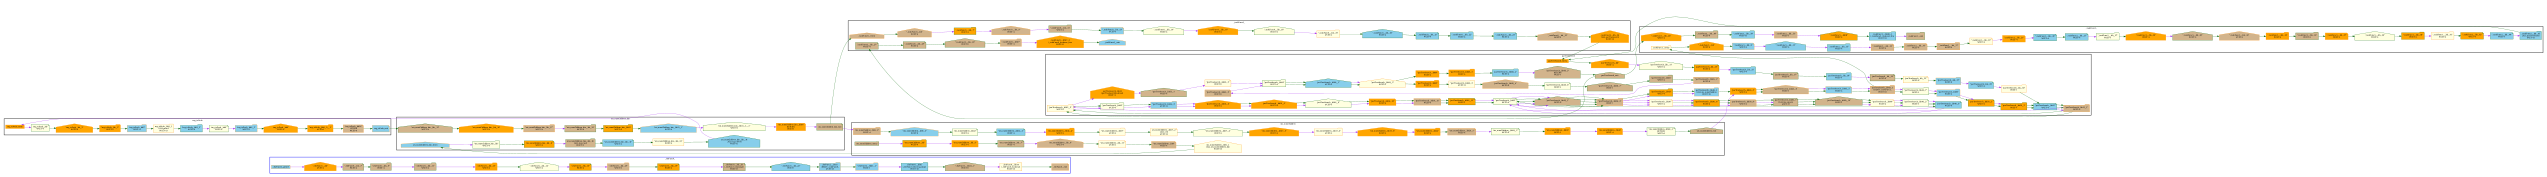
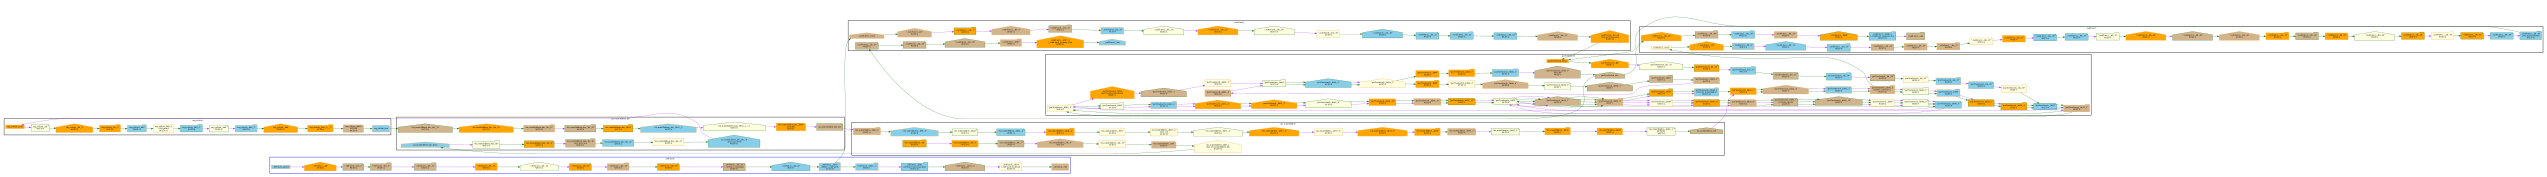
  digraph {
    fontname="Noto Serif"
    fontsize=10
    rankdir=LR
    node [color=darkorange fillcolor=tan fontname="Noto Serif" fontsize=10 shape=note style=filled]
    edge [color=darkgreen fontname="Noto Serif"]
    n1 [color=darkgreen fillcolor=orange label="\"_thrFunc0___bb__19\"\nWCET=4" width=0.01]
    n2 [fillcolor=orange label="\"_thrFunc0___bb__13\"\nWCET=4" shape=folder width=0.01]
    n3 [color=darkgreen fillcolor=orange label="\"_thrFunc0___bb__16\"\nWCET=4" width=0.01]
    n4 [color=darkgreen fillcolor=lightyellow label="\"_thrFunc0___bb__14\"\nWCET=4" shape=house width=0.01]
    n5 [fillcolor=skyblue label="\"_thrFunc0___bb11__1\"\nWCET=0" shape=folder width=0.01]
    n6 [color=darkgreen label="\"_thrFunc0___bb13__1\"\nWCET=0" shape=house width=0.01]
    n7 [label=_thrFunc0__exit width=0.01]
    n8 [color=darkgreen fillcolor=skyblue label="_thrFunc0___bb13\n(_thrFunc0_)leaving_single\nWCET=13" shape=folder width=0.01]
    n9 [color=darkgreen label="\"_thrFunc0___bb__9\"\nWCET=4" shape=folder width=0.01]
    n10 [fillcolor=skyblue label="_thrFunc2___bb11\nCREATE _taskFunc0_\nWCET=13" shape=folder width=0.01]
    n11 [label="\"_thrFunc0___bb__18\"\nWCET=6" shape=folder width=0.01]
    n12 [color=darkgreen label="\"_thrFunc0___bb__7\"\nWCET=4" width=0.01]
    n13 [fillcolor=orange label="\"_thrFunc0___bb\"\nWCET=4" shape=house width=0.01]
    n14 [color=darkgreen label="\"_thrFunc0___bb__11\"\nWCET=4" shape=folder width=0.01]
    n15 [fillcolor=skyblue height=0.01 label=_thrFunc0__printf width=0.01]
    n16 [color=darkgreen fillcolor=skyblue label="\"_thrFunc0___bb__22\"\nWCET=5" shape=house width=0.01]
    n17 [color=darkgreen label="_thrFunc0___bb__20\n(_thrFunc0_)mysingle\nWCET=13" width=0.01]
    n18 [fillcolor=lightyellow label="_thrFunc0___bb14\n(_thrFunc0_)taskwait\nWCET=13" shape=folder width=0.01]
    n19 [color=darkgreen fillcolor=skyblue label="\"_taskFunc0___bb__22\"\nWCET=4" shape=folder width=0.01]
    n20 [color=darkgreen fillcolor=skyblue label="\"_taskFunc0___bb__23\"\nWCET=4" width=0.01]
    n21 [fillcolor=lightyellow label="\"_taskFunc0___bb__19\"\nWCET=4" shape=folder width=0.01]
    n22 [color=darkgreen label="\"_taskFunc0___bb__11\"\nWCET=4" shape=folder width=0.01]
    n23 [color=darkgreen fillcolor=skyblue label="\"_taskFunc0___bb__21\"\nWCET=4" width=0.01]
    n24 [color=darkgreen label="\"_taskFunc0___bb__27\"\nWCET=4" width=0.01]
    n25 [color=darkgreen label="\"_taskFunc0___bb__28\"\nWCET=4" width=0.01]
    n26 [label="\"_taskFunc0___bb__25\"\nWCET=6" shape=house width=0.01]
    n27 [color=darkgreen fillcolor=orange label="\"_taskFunc0___bb__7\"\nWCET=4" shape=folder width=0.01]
    n28 [fillcolor=orange label="\"_taskFunc0___bb__16\"\nWCET=4" shape=house width=0.01]
    n29 [color=darkgreen fillcolor=lightyellow label="\"_taskFunc0___bb__18\"\nWCET=6" shape=house width=0.01]
    n30 [color=darkgreen label="\"_taskFunc0___bb__29\"\nWCET=0" shape=house width=0.01]
    n31 [fillcolor=orange label="_taskFunc0___bb17__2\n(_taskFunc0_)taskenv_free\nWCET=13" shape=house width=0.01]
    n32 [color=darkgreen fillcolor=skyblue label="\"_taskFunc0___bb__20\"\nWCET=4" shape=house width=0.01]
    n33 [label="\"_taskFunc0___bb17\"\nWCET=4" shape=folder width=0.01]
    n34 [color=darkgreen fillcolor=lightyellow label="\"_taskFunc0___bb__14\"\nWCET=4" shape=house width=0.01]
    n35 [label="\"_taskFunc0___bb__9\"\nWCET=4" shape=house width=0.01]
    n36 [fillcolor=orange label="_taskFunc0___bb__26\nCALL parTreeSearch\nWCET=13" shape=house width=0.01]
    n37 [fillcolor=skyblue label="\"_taskFunc0___bb__13\"\nWCET=4" width=0.01]
    n38 [label="\"_taskFunc0___bb\"\nWCET=4" shape=house width=0.01]
    n39 [fillcolor=skyblue label=_taskFunc0__exit shape=house width=0.01]
    n40 [height=0.01 label=_taskFunc0__entry shape=house width=0.01]
    n41 [label="\"parTreeSearch__bb65__3\"\nWCET=0" width=0.01]
    n42 [label="parTreeSearch__bb43__6\nCREATE _taskFunc1_\nWCET=13" shape=folder width=0.01]
    n43 [fillcolor=orange label="\"parTreeSearch__bb16__6\"\nWCET=4" shape=house width=0.01]
    n44 [color=darkgreen label="\"parTreeSearch__bb30__10\"\nWCET=0" shape=house width=0.01]
    n45 [fillcolor=lightyellow label="\"parTreeSearch__bb53__2\"\nWCET=0" width=0.01]
    n46 [color=darkgreen fillcolor=orange label="\"parTreeSearch__bb__13\"\nWCET=4" width=0.01]
    n47 [fillcolor=skyblue label="\"parTreeSearch__bb__27\"\nWCET=8" shape=folder width=0.01]
    n48 [color=darkgreen fillcolor=skyblue label="\"parTreeSearch__bb40__3\"\nWCET=0" width=0.01]
    n49 [color=darkgreen label="\"parTreeSearch__bb58__7\"\nWCET=0" shape=house width=0.01]
    n50 [color=darkgreen label="parTreeSearch__bb30__9\nCALL rng_spawn\nWCET=17" width=0.01]
    n51 [fillcolor=orange height=0.01 label=parTreeSearch_entry width=0.01]
    n52 [color=darkgreen label="\"parTreeSearch__bb__24\"\nWCET=4" width=0.01]
    n53 [fillcolor=lightyellow label="\"parTreeSearch__bb30\"\nWCET=4" width=0.01]
    n54 [label="\"parTreeSearch__bb65__2\"\nWCET=6" width=0.01]
    n55 [label="\"parTreeSearch__bb43__4\"\nWCET=6" shape=house width=0.01]
    n56 [color=darkgreen fillcolor=lightyellow label="\"parTreeSearch__bb__11\"\nWCET=4" shape=house width=0.01]
    n57 [color=darkgreen fillcolor=lightyellow label="\"parTreeSearch__bb43__7\"\nWCET=0" shape=folder width=0.01]
    n58 [color=darkgreen fillcolor=orange label="\"parTreeSearch__bb30__4\"\nWCET=4" width=0.01]
    n59 [color=darkgreen fillcolor=skyblue label="\"parTreeSearch__bb__15\"\nWCET=4" shape=folder width=0.01]
    n60 [color=darkgreen fillcolor=orange label="\"parTreeSearch__bb50__3\"\nWCET=0" shape=folder width=0.01]
    n61 [color=darkgreen label="\"parTreeSearch__bb65\"\nWCET=4" shape=folder width=0.01]
    n62 [color=darkgreen fillcolor=skyblue label="\"parTreeSearch__bb__18\"\nWCET=8" shape=folder width=0.01]
    n63 [fillcolor=orange label="parTreeSearch__bb53\n(parTreeSearch)taskwait\nWCET=13" shape=house width=0.01]
    n64 [label="\"parTreeSearch__bb58__4\"\nWCET=4" shape=house width=0.01]
    n65 [color=darkgreen fillcolor=lightyellow label="\"parTreeSearch__bb16\"\nWCET=4" shape=folder width=0.01]
    n66 [color=darkgreen fillcolor=skyblue label="\"parTreeSearch__bb54__1\"\nWCET=4" shape=house width=0.01]
    n67 [color=darkgreen fillcolor=lightyellow label="\"parTreeSearch__bb26\"\nWCET=4" width=0.01]
    n68 [fillcolor=orange label="\"parTreeSearch__bb\"\nWCET=4" shape=house width=0.01]
    n69 [fillcolor=lightyellow label="\"parTreeSearch__bb58__3\"\nWCET=11" shape=folder width=0.01]
    n70 [color=darkgreen label=parTreeSearch_exit shape=house width=0.01]
    n71 [color=darkgreen fillcolor=skyblue label="\"parTreeSearch__bb12\"\nWCET=4" width=0.01]
    n72 [fillcolor=skyblue label="\"parTreeSearch__bb16__3\"\nWCET=11" shape=folder width=0.01]
    n73 [color=darkgreen label="\"parTreeSearch__bb26__1\"\nWCET=4" shape=house width=0.01]
    n74 [color=darkgreen fillcolor=orange label="\"parTreeSearch__bb43\"\nWCET=4" shape=folder width=0.01]
    n75 [color=darkgreen fillcolor=lightyellow label="\"parTreeSearch__bb40__2\"\nWCET=6" width=0.01]
    n76 [fillcolor=orange label="\"parTreeSearch__bb68\"\nWCET=4" width=0.01]
    n77 [color=darkgreen fillcolor=orange label="\"parTreeSearch__bb50__2\"\nWCET=6" width=0.01]
    n78 [fillcolor=orange label="\"parTreeSearch__bb43__2\"\nWCET=4" width=0.01]
    n79 [color=darkgreen fillcolor=orange label="\"parTreeSearch__bb16__12\"\nWCET=0" width=0.01]
    n80 [label="\"parTreeSearch__bb12__1\"\nWCET=4" shape=folder width=0.01]
    n81 [label="\"parTreeSearch__bb26__3\"\nWCET=5" shape=folder width=0.01]
    n82 [fillcolor=lightyellow label="\"parTreeSearch__bb12__3\"\nWCET=5" shape=folder width=0.01]
    n83 [label="\"parTreeSearch__bb16__11\"\nWCET=4" width=0.01]
    n84 [color=darkgreen label="\"parTreeSearch__bb53__1\"\nWCET=4" shape=house width=0.01]
    n85 [fillcolor=orange label="\"parTreeSearch__bb16__4\"\nWCET=4" shape=house width=0.01]
    n86 [color=darkgreen fillcolor=skyblue label="\"parTreeSearch__bb68__2\"\nWCET=4" shape=folder width=0.01]
    n87 [fillcolor=skyblue label="parTreeSearch__bb43__1\nCALL uts_numChildren\nWCET=13" shape=folder width=0.01]
    n88 [color=darkgreen fillcolor=skyblue label="\"parTreeSearch__bb__29\"\nWCET=4" width=0.01]
    n89 [fillcolor=lightyellow label="\"parTreeSearch__bb__25\"\nWCET=4" width=0.01]
    n90 [fillcolor=skyblue label="\"parTreeSearch__bb43__5\"\nWCET=4" width=0.01]
    n91 [fillcolor=lightyellow label="\"parTreeSearch__bb__30\"\nWCET=0" shape=folder width=0.01]
    n92 [fillcolor=orange label="\"parTreeSearch__bb68__1\"\nWCET=4" shape=folder width=0.01]
    n93 [fillcolor=orange label="\"parTreeSearch__bb16__10\"\nWCET=6" width=0.01]
    n94 [fillcolor=skyblue label="\"parTreeSearch__bb50\"\nWCET=4" shape=folder width=0.01]
    n95 [color=darkgreen fillcolor=lightyellow label="\"parTreeSearch__bb58__6\"\nWCET=6" width=0.01]
    n96 [label="\"parTreeSearch__bb30__8\"\nWCET=4" width=0.01]
    n97 [fillcolor=lightyellow label="\"parTreeSearch__bb40\"\nWCET=4" width=0.01]
    n98 [color=darkgreen fillcolor=lightyellow label="\"parTreeSearch__bb54\"\nWCET=4" shape=folder width=0.01]
    n99 [fillcolor=orange label="\"parTreeSearch__bb58\"\nWCET=4" shape=folder width=0.01]
    n100 [color=darkgreen label="\"parTreeSearch__bb68__3\"\nRETURN\nWCET=0" shape=house width=0.01]
    n101 [fillcolor=lightyellow label="\"parTreeSearch__bb54__3\"\nWCET=5" shape=house width=0.01]
    n102 [color=darkgreen fillcolor=lightyellow label="\"parTreeSearch__bb16__8\"\nWCET=4" shape=house width=0.01]
    n103 [color=darkgreen label="\"parTreeSearch__bb__17\"\nWCET=4" width=0.01]
    n104 [fillcolor=orange label="\"uts_numChildren__bb26\"\nWCET=0" shape=folder width=0.01]
    n105 [fillcolor=lightyellow label="\"uts_numChildren__bb17__6\"\nWCET=4" shape=folder width=0.01]
-   n106 [color=darkgreen height=0.01 label=uts_numChildren_entry shape=folder width=0.01]
    n107 [fillcolor=orange label="\"uts_numChildren__bb12__4\"\nWCET=5" shape=folder width=0.01]
    n108 [color=darkgreen label=uts_numChildren_exit shape=house width=0.01]
    n109 [label="\"uts_numChildren__bb9\"\nWCET=4" width=0.01]
    n110 [color=darkgreen fillcolor=lightyellow label="\"uts_numChildren__bb24__2\"\nWCET=0" width=0.01]
    n111 [color=darkgreen label="\"uts_numChildren__bb__7\"\nWCET=4" width=0.01]
    n112 [label="\"uts_numChildren__bb24__1\"\nWCET=4" width=0.01]
    n113 [color=darkgreen fillcolor=lightyellow label="\"uts_numChildren__bb17__4\"\nWCET=4" shape=house width=0.01]
    n114 [color=darkgreen fillcolor=skyblue label="\"uts_numChildren__bb12__2\"\nWCET=4" width=0.01]
    n115 [color=darkgreen fillcolor=orange label="\"uts_numChildren__bb\"\nWCET=4" shape=folder width=0.01]
    n116 [fillcolor=lightyellow label="uts_numChildren__bb9__1\nCALL uts_numChildren_bin\nWCET=13" shape=house width=0.01]
    n117 [fillcolor=lightyellow label="uts_numChildren__bb17__2\nCALL ceil\nWCET=13" width=0.01]
    n118 [fillcolor=lightyellow label="\"uts_numChildren__bb__11\"\nWCET=5" width=0.01]
    n119 [fillcolor=orange label="\"uts_numChildren__bb32\"\nWCET=4" width=0.01]
    n120 [fillcolor=orange label="\"uts_numChildren__bb__6\"\nWCET=4" width=0.01]
    n121 [fillcolor=orange label="\"uts_numChildren__bb17__5\"\nWCET=4" shape=house width=0.01]
    n122 [fillcolor=orange label="\"uts_numChildren__bb17__8\"\nWCET=5" shape=house width=0.01]
    n123 [fillcolor=orange label="\"uts_numChildren__bb24\"\nWCET=4" shape=folder width=0.01]
    n124 [fillcolor=lightyellow label="\"uts_numChildren__bb17\"\nWCET=4" shape=folder width=0.01]
    n125 [color=darkgreen fillcolor=lightyellow label="\"uts_numChildren__bb12\"\nWCET=4" width=0.01]
    n126 [fillcolor=skyblue label="\"uts_numChildren__bb9__3\"\nWCET=0" shape=house width=0.01]
    n127 [color=darkgreen fillcolor=lightyellow label="\"uts_numChildren__bb32__1\"\nRETURN\nWCET=0" width=0.01]
    n128 [label="\"uts_numChildren__bb__9\"\nWCET=4" shape=house width=0.01]
    n129 [label="\"uts_numChildren__bb9__2\"\nWCET=4" shape=folder width=0.01]
    n130 [fillcolor=skyblue height=0.01 label=uts_numChildren_bin_entry shape=house width=0.01]
    n131 [color=darkgreen fillcolor=orange label="\"uts_numChildren_bin__bb__6\"\nWCET=4" width=0.01]
    n132 [color=darkgreen fillcolor=skyblue label="\"uts_numChildren_bin__bb__11\"\nWCET=4" width=0.01]
    n133 [color=darkgreen fillcolor=lightyellow label="\"uts_numChildren_bin__bb\"\nWCET=4" shape=folder width=0.01]
    n134 [label="\"uts_numChildren_bin__bb__17\"\nWCET=4" shape=folder width=0.01]
    n135 [color=darkgreen label="\"uts_numChildren_bin__bb__15\"\nWCET=4" shape=house width=0.01]
    n136 [fillcolor=lightyellow label="\"uts_numChildren_bin__bb__13\"\nWCET=4" shape=folder width=0.01]
    n137 [color=darkgreen fillcolor=orange label="\"uts_numChildren_bin__bb11\"\nWCET=4" shape=folder width=0.01]
    n138 [color=darkgreen fillcolor=skyblue label="uts_numChildren_bin__bb__14\nCALL rng_toProb\nWCET=13" shape=house width=0.01]
    n139 [fillcolor=orange label="\"uts_numChildren_bin__bb__16\"\nWCET=4" shape=house width=0.01]
    n140 [color=darkgreen label=uts_numChildren_bin_exit width=0.01]
    n141 [fillcolor=orange label="\"uts_numChildren_bin__bb14\"\nRETURN\nWCET=0" width=0.01]
    n142 [color=darkgreen label="uts_numChildren_bin__bb__10\nCALL rng_rand\nWCET=15" shape=folder width=0.01]
    n143 [color=darkgreen fillcolor=lightyellow label="\"uts_numChildren_bin__bb11__1___1\"\nWCET=0" shape=house width=0.01]
    n144 [fillcolor=skyblue label="\"uts_numChildren_bin__bb11__1\"\nWCET=4" shape=house width=0.01]
    n145 [color=darkgreen label="\"uts_numChildren_bin__bb__19\"\nWCET=0" shape=folder width=0.01]
    n146 [label="\"rng_toProb__bb14\"\nRETURN\nWCET=0" width=0.01]
    n147 [fillcolor=orange label="\"rng_toProb__bb__5\"\nWCET=5" shape=folder width=0.01]
    n148 [fillcolor=skyblue label=rng_toProb_exit width=0.01]
    n149 [fillcolor=orange label="\"rng_toProb__bb__3\"\nWCET=4" shape=house width=0.01]
    n150 [fillcolor=orange height=0.01 label=rng_toProb_entry width=0.01]
    n151 [fillcolor=orange label="\"rng_toProb__bb9__0___1\"\nWCET=0" shape=folder width=0.01]
    n152 [fillcolor=skyblue label="\"rng_toProb__bb3\"\nWCET=4" shape=folder width=0.01]
    n153 [color=darkgreen fillcolor=skyblue label="\"rng_toProb__bb3__2\"\nWCET=0" shape=folder width=0.01]
    n154 [fillcolor=lightyellow label="rng_toProb__bb3__1\nCALL printf\nWCET=13" shape=folder width=0.01]
    n155 [color=darkgreen fillcolor=lightyellow label="\"rng_toProb__bb\"\nWCET=4" width=0.01]
    n156 [fillcolor=skyblue label="\"rng_toProb__bb6__2\"\nWCET=5" shape=folder width=0.01]
    n157 [fillcolor=orange label="\"rng_toProb__bb9\"\nWCET=4" shape=house width=0.01]
    n158 [color=darkgreen fillcolor=lightyellow label="\"rng_toProb__bb6\"\nWCET=4" width=0.01]
    n159 [label="\"_taskFunc1___bb__16\"\nWCET=4" width=0.01]
    n160 [color=darkgreen fillcolor=skyblue label="\"_taskFunc1___bb__25\"\nWCET=4" width=0.01]
    n161 [fillcolor=orange label="\"_taskFunc1___bb\"\nWCET=4" shape=house width=0.01]
    n162 [fillcolor=orange label="\"_taskFunc1___bb__37\"\nWCET=6" width=0.01]
    n163 [color=darkgreen fillcolor=skyblue label="\"_taskFunc1___bb__23\"\nWCET=4" width=0.01]
    n164 [fillcolor=orange label="\"_taskFunc1___bb__46\"\nWCET=4" shape=house width=0.01]
    n165 [label="\"_taskFunc1___bb__51\"\nWCET=0" width=0.01]
    n166 [fillcolor=orange label="\"_taskFunc1___bb__28\"\nWCET=4" shape=house width=0.01]
    n167 [color=darkgreen fillcolor=orange label="\"_taskFunc1___bb__42\"\nWCET=4" width=0.01]
    n168 [color=darkgreen fillcolor=skyblue label="_taskFunc1___bb__45\nCALL parTreeSearch\nWCET=15" shape=folder width=0.01]
    n169 [color=darkgreen fillcolor=skyblue label="_taskFunc1___bb30__2\n(_taskFunc1_)taskenv_free\nWCET=13" shape=folder width=0.01]
    n170 [fillcolor=lightyellow height=0.01 label=_taskFunc1__entry shape=folder width=0.01]
    n171 [color=darkgreen fillcolor=orange label="\"_taskFunc1___bb30\"\nWCET=4" shape=house width=0.01]
    n172 [color=darkgreen label=_taskFunc1__exit shape=folder width=0.01]
    n173 [fillcolor=orange label="\"_taskFunc1___bb__21\"\nWCET=4" width=0.01]
    n174 [fillcolor=lightyellow label="\"_taskFunc1___bb__19\"\nWCET=4" width=0.01]
    n175 [color=darkgreen label="\"_taskFunc1___bb__35\"\nWCET=4" shape=folder width=0.01]
    n176 [label="\"_taskFunc1___bb__15\"\nWCET=4" width=0.01]
    n177 [color=darkgreen fillcolor=skyblue label="\"_taskFunc1___bb__44\"\nWCET=6" width=0.01]
    n178 [label="\"_taskFunc1___bb__17\"\nWCET=4" shape=folder width=0.01]
    n179 [fillcolor=lightyellow label="\"_taskFunc1___bb__41\"\nWCET=4" shape=folder width=0.01]
    n180 [color=darkgreen fillcolor=lightyellow label="\"_taskFunc1___bb__38\"\nWCET=4" shape=house width=0.01]
    n181 [color=darkgreen fillcolor=skyblue label="\"_taskFunc1___bb__11\"\nWCET=4" shape=house width=0.01]
    n182 [color=darkgreen fillcolor=skyblue label="\"_taskFunc1___bb__13\"\nWCET=4" shape=folder width=0.01]
    n183 [color=darkgreen fillcolor=orange label="\"_taskFunc1___bb__39\"\nWCET=4" shape=folder width=0.01]
    n184 [color=darkgreen fillcolor=skyblue label="\"_taskFunc1___bb__50\"\nWCET=11" shape=folder width=0.01]
    n185 [fillcolor=orange label="\"_taskFunc1___bb__33\"\nWCET=4" shape=folder width=0.01]
    n186 [label="\"_taskFunc1___bb__32\"\nWCET=6" shape=house width=0.01]
    n187 [color=darkgreen label="\"_taskFunc1___bb__48\"\nWCET=4" shape=folder width=0.01]
    n188 [color=darkgreen label="\"_taskFunc1___bb__30\"\nWCET=4" shape=house width=0.01]
    n189 [fillcolor=skyblue label="\"_taskFunc1___bb__9\"\nWCET=4" width=0.01]
    n190 [color=darkgreen fillcolor=lightyellow label="\"_taskFunc1___bb__27\"\nWCET=6" shape=folder width=0.01]
    subgraph cluster_1 {
      color=blue
      label=_thrFunc0_
      style=bold
      n1
      n2
      n3
      n4
      n5
      n6
      n7
      n8
      n9
      n10
      n11
      n12
      n13
      n14
      n15
      n16
      n17
      n18
    }
    subgraph cluster_2 {
      label=_taskFunc0_
      style=bold
      n19
      n20
      n21
      n22
      n23
      n24
      n25
      n26
      n27
      n28
      n29
      n30
      n31
      n32
      n33
      n34
      n35
      n36
      n37
      n38
      n39
      n40
    }
    subgraph cluster_3 {
      label=parTreeSearch
      style=bold
      n41
      n42
      n43
      n44
      n45
      n46
      n47
      n48
      n49
      n50
      n51
      n52
      n53
      n54
      n55
      n56
      n57
      n58
      n59
      n60
      n61
      n62
      n63
      n64
      n65
      n66
      n67
      n68
      n69
      n70
      n71
      n72
      n73
      n74
      n75
      n76
      n77
      n78
      n79
      n80
      n81
      n82
      n83
      n84
      n85
      n86
      n87
      n88
      n89
      n90
      n91
      n92
      n93
      n94
      n95
      n96
      n97
      n98
      n99
      n100
      n101
      n102
      n103
    }
    subgraph cluster_4 {
      label=uts_numChildren
      style=bold
      n104
      n105
-     n106
      n107
      n108
      n109
      n110
      n111
      n112
      n113
      n114
      n115
      n116
      n117
      n118
      n119
      n120
      n121
      n122
      n123
      n124
      n125
      n126
      n127
      n128
      n129
    }
    subgraph cluster_5 {
      label=uts_numChildren_bin
      style=bold
      n130
      n131
      n132
      n133
      n134
      n135
      n136
      n137
      n138
      n139
      n140
      n141
      n142
      n143
      n144
      n145
    }
    subgraph cluster_6 {
      label=rng_toProb
      style=bold
      n146
      n147
      n148
      n149
      n150
      n151
      n152
      n153
      n154
      n155
      n156
      n157
      n158
    }
    subgraph cluster_7 {
      label=_taskFunc1_
      style=bold
      n159
      n160
      n161
      n162
      n163
      n164
      n165
      n166
      n167
      n168
      n169
      n170
      n171
      n172
      n173
      n174
      n175
      n176
      n177
      n178
      n179
      n180
      n181
      n182
      n183
      n184
      n185
      n186
      n187
      n188
      n189
      n190
    }
    n1 -> n17 [color=purple]
    n2 -> n4
    n3 -> n11 [color=purple]
    n4 -> n3 [color=purple]
    n5 -> n8 [color=purple]
    n6 -> n18 [color=purple]
    n8 -> n6
    n9 -> n14 [color=purple]
    n10 -> n5
-   n140 -> n40
+   n10 -> n40
    n11 -> n1
    n12 -> n9
    n13 -> n12 [color=purple]
    n14 -> n2 [color=purple]
    n15 -> n13 [color=purple]
    n16 -> n10
    n17 -> n16
    n18 -> n7
    n19 -> n20
    n20 -> n26
    n21 -> n32
    n22 -> n37
    n23 -> n19
    n24 -> n25
    n25 -> n30
    n26 -> n36
    n27 -> n35 [color=purple]
    n28 -> n29
    n29 -> n21 [color=purple]
    n30 -> n33
    n31 -> n39
    n32 -> n23
    n33 -> n31 [color=purple]
    n34 -> n28 [color=purple]
    n35 -> n22 [color=purple]
    n36 -> n51
    n37 -> n34
    n38 -> n27 [color=purple]
    n40 -> n38
    n41 -> n98 [color=purple]
    n42 -> n57
    n42 -> n57 [color=purple]
    n42 -> n170
    n43 -> n102 [color=purple]
    n43 -> n102
    n44 -> n97 [color=purple]
    n44 -> n97
    n44 -> n97
    n45 -> n98 [color=purple]
    n46 -> n59 [color=purple]
    n47 -> n88 [color=purple]
    n48 -> n67 [color=purple]
    n48 -> n67 [color=purple]
    n48 -> n67
    n49 -> n61
    n50 -> n44
    n50 -> n44
    n50 -> n44
    n51 -> n68
    n52 -> n89
    n53 -> n58 [color=purple]
    n53 -> n58
    n53 -> n58 [color=purple]
    n54 -> n41 [color=purple]
    n55 -> n90
    n55 -> n90 [color=purple]
    n56 -> n46
    n57 -> n94
    n57 -> n94 [color=purple]
    n58 -> n96 [color=purple]
    n58 -> n96
    n58 -> n96
    n59 -> n103
    n60 -> n71
    n60 -> n71
    n61 -> n54
    n62 -> n52 [color=purple]
    n63 -> n84 [color=purple]
    n64 -> n95
    n65 -> n72 [color=purple]
    n65 -> n72
    n66 -> n101
    n66 -> n101 [color=purple]
    n67 -> n73 [color=purple]
    n67 -> n73 [color=purple]
    n67 -> n73
    n67 -> n73
    n67 -> n73 [color=purple]
    n68 -> n56 [color=purple]
    n69 -> n64
    n70 -> n24
    n70 -> n164
    n71 -> n80 [color=purple]
    n71 -> n80
    n71 -> n80
    n72 -> n85 [color=purple]
    n72 -> n85 [color=purple]
    n73 -> n81
    n73 -> n81
    n73 -> n81
    n73 -> n81
    n73 -> n81
    n74 -> n87 [color=purple]
    n74 -> n87
    n75 -> n48
    n75 -> n48
    n75 -> n48 [color=purple]
    n76 -> n92
    n77 -> n60
    n77 -> n60 [color=purple]
    n78 -> n55
    n78 -> n55
    n79 -> n67
    n79 -> n67 [color=purple]
    n80 -> n82
    n80 -> n82
    n80 -> n82 [color=purple]
    n81 -> n53 [color=purple]
    n81 -> n53 [color=purple]
    n81 -> n53 [color=purple]
    n81 -> n74 [color=purple]
    n81 -> n74
    n82 -> n63 [color=purple]
    n82 -> n65 [color=purple]
    n82 -> n65
    n83 -> n79
    n83 -> n79
    n84 -> n45 [color=purple]
    n85 -> n43 [color=purple]
    n85 -> n43
    n86 -> n100 [color=purple]
    n87 -> n78
    n88 -> n91 [color=purple]
    n89 -> n47
    n90 -> n42
    n90 -> n42 [color=purple]
    n91 -> n71
    n92 -> n86
    n93 -> n83 [color=purple]
    n93 -> n83
    n94 -> n77
    n94 -> n77 [color=purple]
    n95 -> n49
    n96 -> n50
    n96 -> n50 [color=purple]
    n96 -> n50
    n97 -> n75 [color=purple]
    n97 -> n75
    n97 -> n75 [color=purple]
    n98 -> n66
    n98 -> n66
    n99 -> n69
    n100 -> n70
    n101 -> n76
    n101 -> n99
    n102 -> n93 [color=purple]
    n102 -> n93
    n103 -> n62
    n104 -> n119 [color=purple]
    n105 -> n122 [color=purple]
-   n106 -> n115 [color=purple]
    n107 -> n124
    n108 -> n78 [color=purple]
    n109 -> n116
    n110 -> n104
    n111 -> n128 [color=purple]
    n112 -> n110 [color=purple]
    n113 -> n121
    n114 -> n107 [color=purple]
    n115 -> n120 [color=purple]
    n116 -> n130
    n117 -> n113
    n118 -> n109
    n119 -> n127 [color=purple]
    n120 -> n111
    n121 -> n105 [color=purple]
    n122 -> n123 [color=purple]
    n123 -> n112
    n124 -> n117
    n125 -> n114
    n126 -> n125
    n127 -> n108
    n128 -> n118
    n129 -> n126
    n130 -> n133 [color=purple]
    n131 -> n142 [color=purple]
    n132 -> n136
    n133 -> n131
    n134 -> n145 [color=purple]
    n135 -> n139
    n136 -> n138
    n137 -> n144
    n138 -> n150 [color=purple]
    n139 -> n134
    n140 -> n129 [color=purple]
    n141 -> n140 [color=purple]
    n142 -> n132
    n143 -> n141 [color=purple]
    n144 -> n143 [color=purple]
    n145 -> n137
    n146 -> n148
    n147 -> n152
    n148 -> n135
    n149 -> n147
    n150 -> n155 [color=purple]
    n151 -> n146
    n152 -> n154
    n153 -> n158 [color=purple]
    n154 -> n153
    n155 -> n149
    n156 -> n157
    n157 -> n151
    n158 -> n156 [color=purple]
    n159 -> n178
    n160 -> n190 [color=purple]
    n161 -> n189
    n162 -> n180
    n163 -> n160
    n164 -> n187
    n165 -> n171 [color=purple]
    n166 -> n188 [color=purple]
    n167 -> n177 [color=purple]
    n168 -> n51
    n169 -> n172 [color=purple]
    n170 -> n161
    n171 -> n169
    n173 -> n163 [color=purple]
    n174 -> n173 [color=purple]
    n175 -> n162
    n176 -> n159
    n177 -> n168 [color=purple]
    n178 -> n174
    n179 -> n167
    n180 -> n183
    n181 -> n182 [color=purple]
    n182 -> n176 [color=purple]
    n183 -> n179 [color=purple]
    n184 -> n165 [color=purple]
    n185 -> n175
    n186 -> n185
    n187 -> n184
    n188 -> n186
    n189 -> n181 [color=purple]
    n190 -> n166
  }
